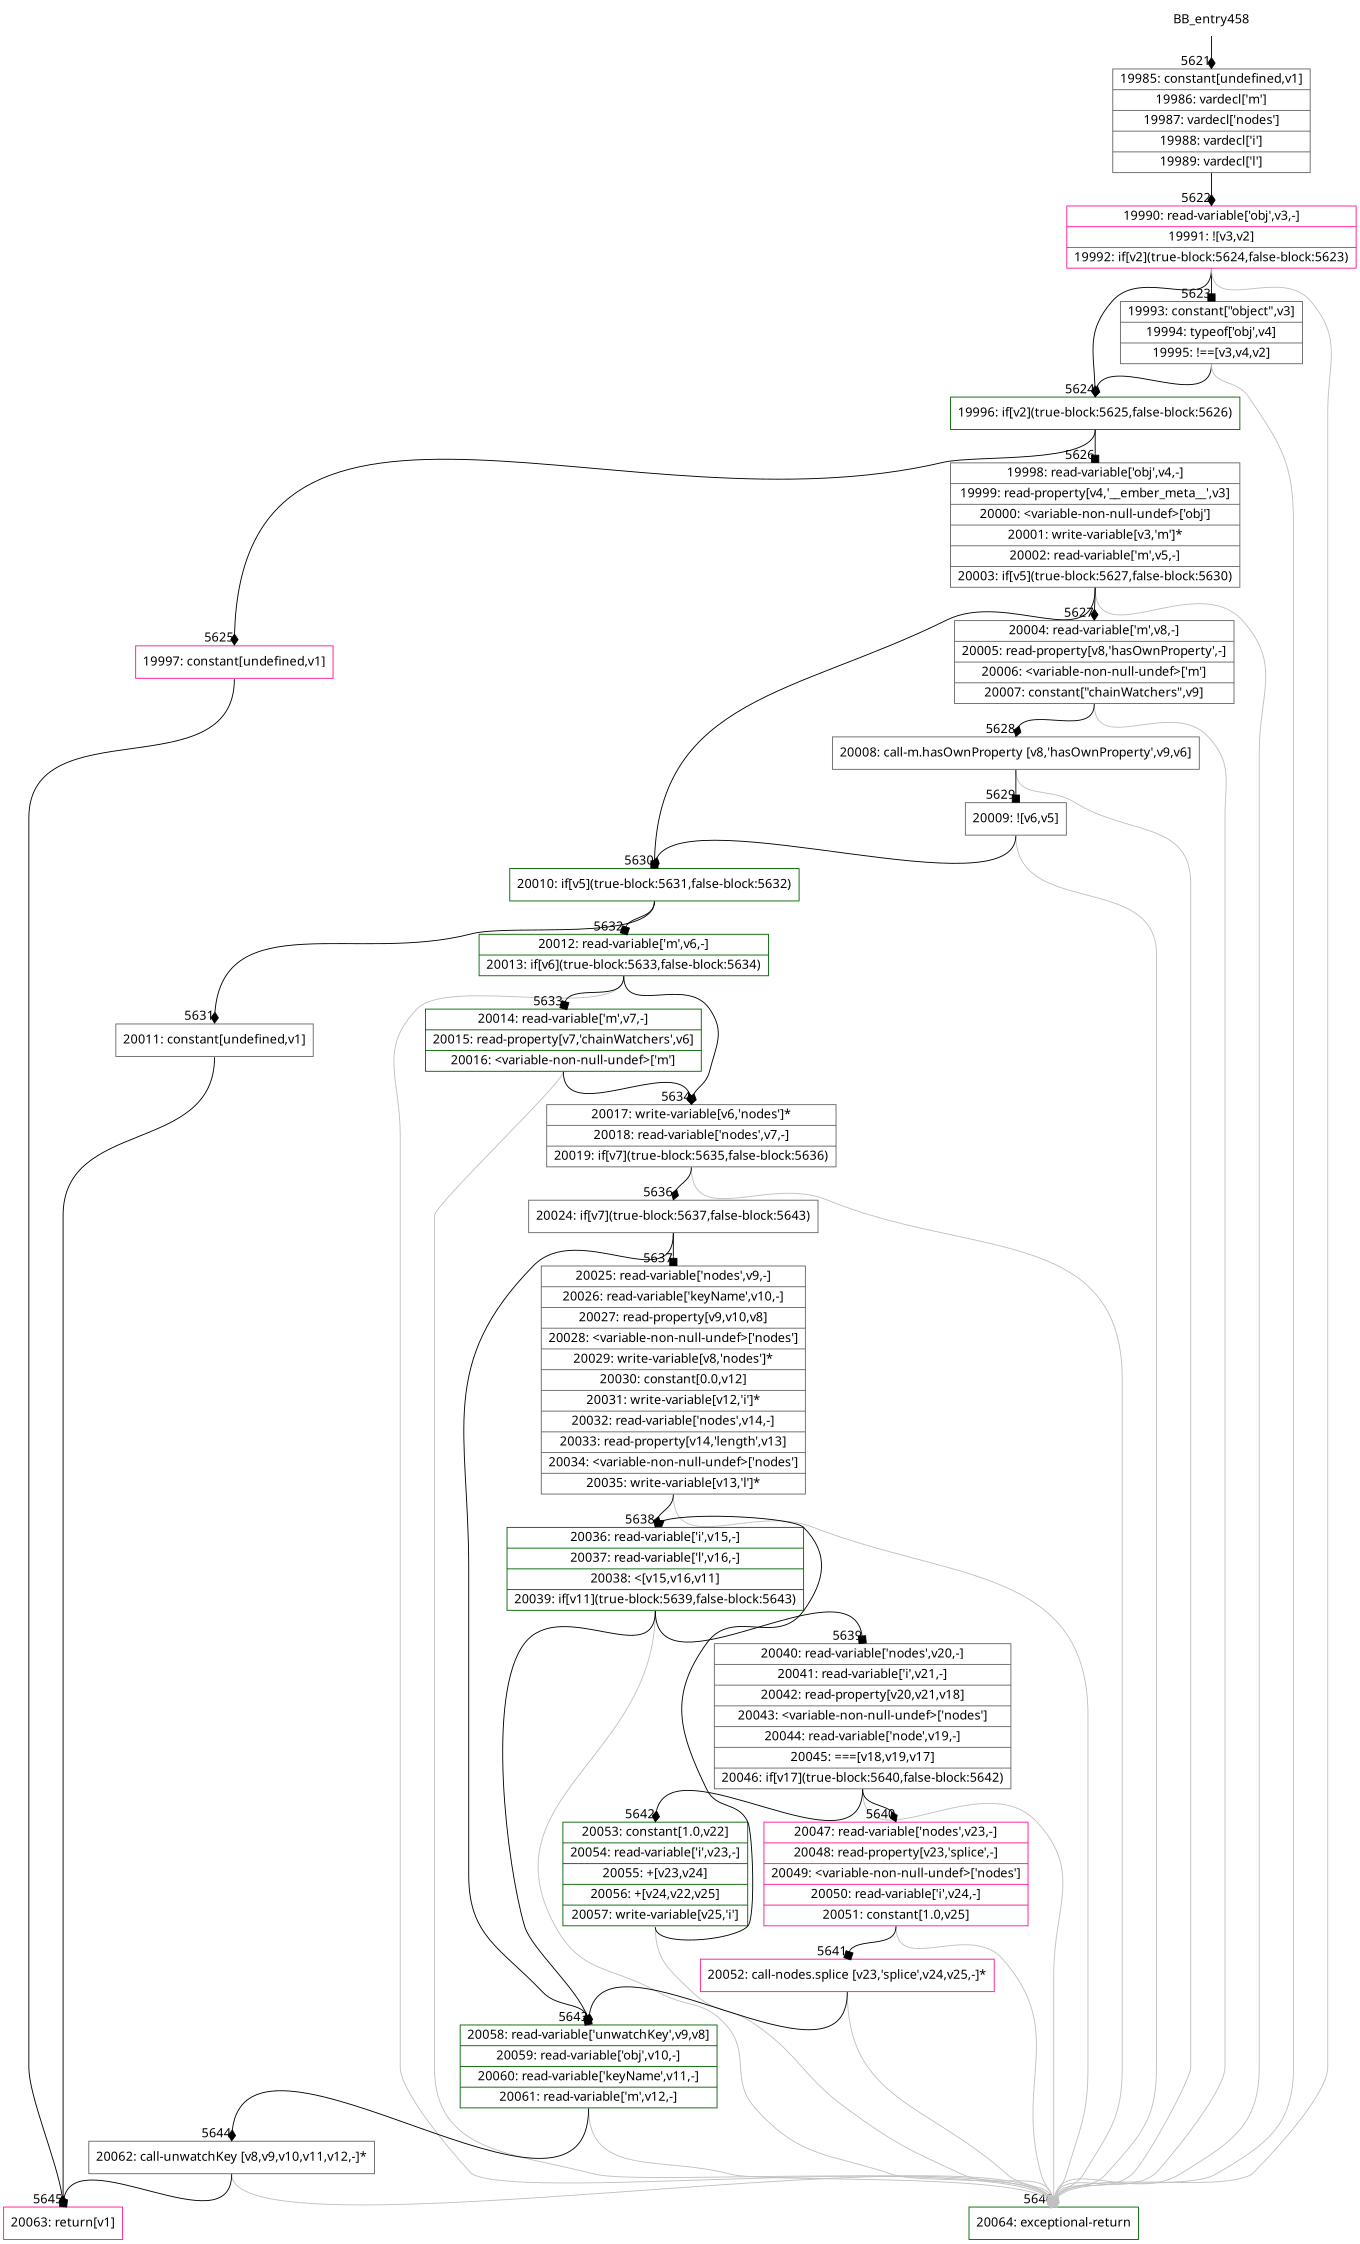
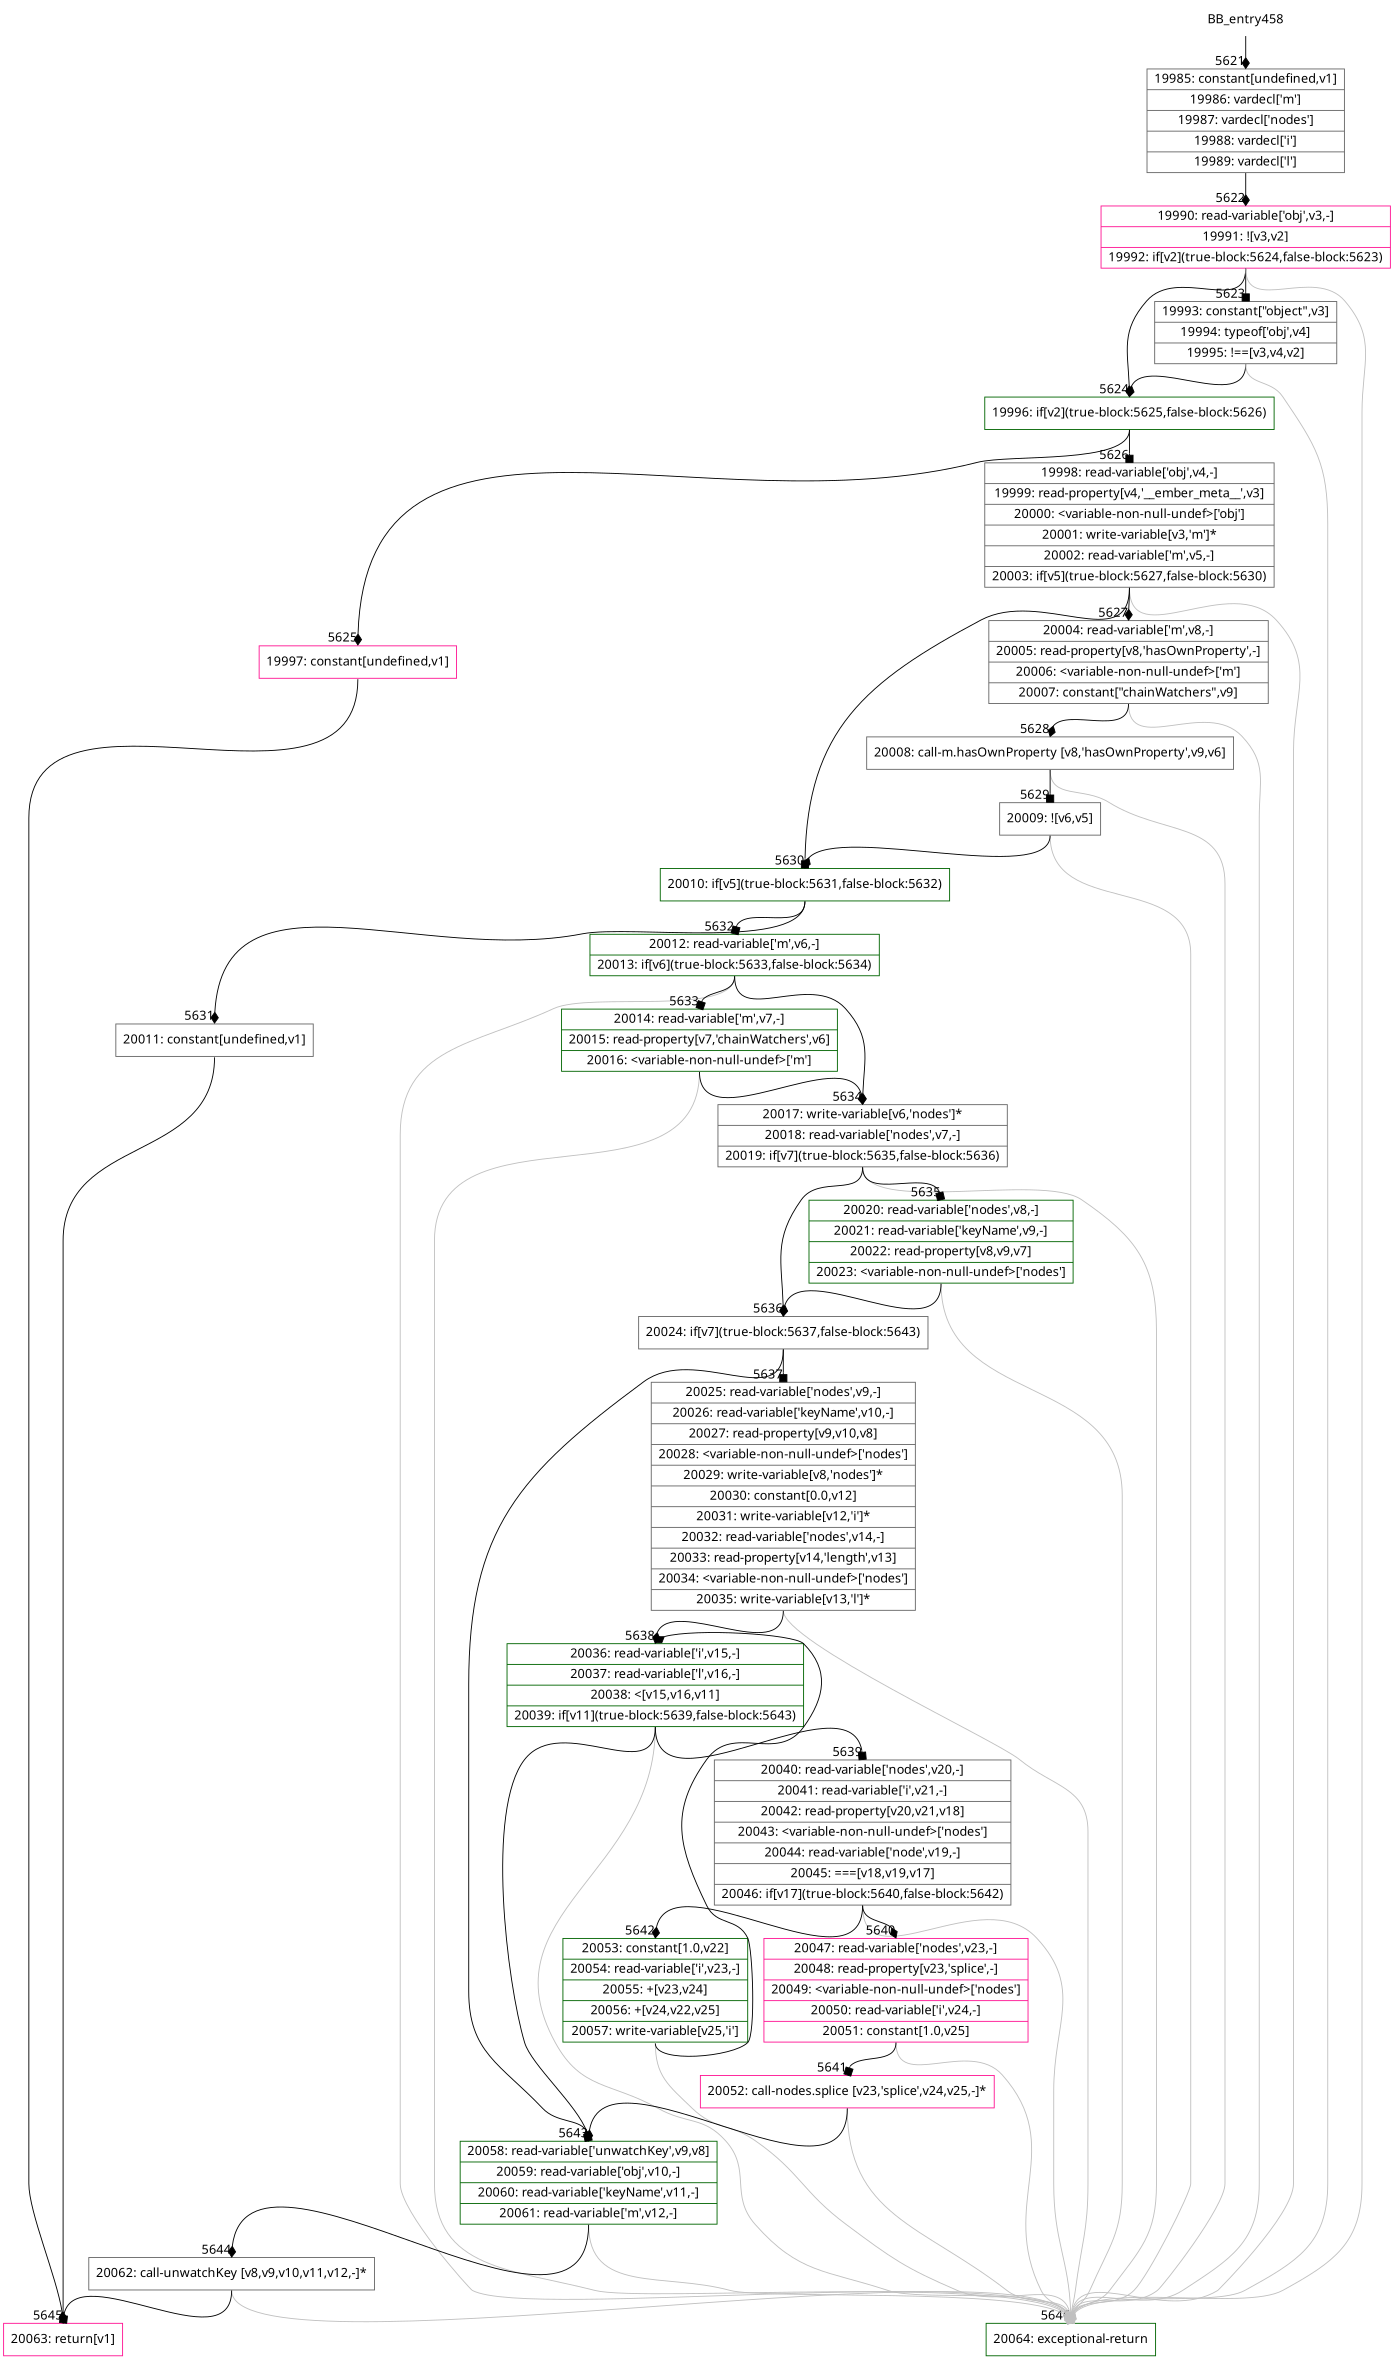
  digraph {
    fontname="Noto Sans"
    rankdir=TD
    node [color=gray40 fontname="Noto Sans" shape=record]
    edge [arrowhead=diamond fontname="Noto Sans" headport=n tailport=s]
    BB_entry458 [color=darkgreen shape=none]
    n2 [label="{19985: constant[undefined,v1]|19986: vardecl['m']|19987: vardecl['nodes']|19988: vardecl['i']|19989: vardecl['l']}"]
    n3 [color=deeppink label="{19990: read-variable['obj',v3,-]|19991: ![v3,v2]|19992: if[v2](true-block:5624,false-block:5623)}"]
    n4 [color=darkgreen label="{19996: if[v2](true-block:5625,false-block:5626)}"]
    n5 [label="{19993: constant[\"object\",v3]|19994: typeof['obj',v4]|19995: !==[v3,v4,v2]}"]
    n6 [color=darkgreen label="{20064: exceptional-return}"]
    n7 [color=deeppink label="{19997: constant[undefined,v1]}"]
    n8 [label="{19998: read-variable['obj',v4,-]|19999: read-property[v4,'__ember_meta__',v3]|20000: \<variable-non-null-undef\>['obj']|20001: write-variable[v3,'m']*|20002: read-variable['m',v5,-]|20003: if[v5](true-block:5627,false-block:5630)}"]
    n9 [color=deeppink label="{20063: return[v1]}"]
    n10 [color=darkgreen label="{20010: if[v5](true-block:5631,false-block:5632)}"]
    n11 [label="{20004: read-variable['m',v8,-]|20005: read-property[v8,'hasOwnProperty',-]|20006: \<variable-non-null-undef\>['m']|20007: constant[\"chainWatchers\",v9]}"]
    n12 [label="{20011: constant[undefined,v1]}"]
    n13 [color=darkgreen label="{20012: read-variable['m',v6,-]|20013: if[v6](true-block:5633,false-block:5634)}"]
    n14 [label="{20008: call-m.hasOwnProperty [v8,'hasOwnProperty',v9,v6]}"]
    n15 [label="{20017: write-variable[v6,'nodes']*|20018: read-variable['nodes',v7,-]|20019: if[v7](true-block:5635,false-block:5636)}"]
    n16 [color=darkgreen label="{20014: read-variable['m',v7,-]|20015: read-property[v7,'chainWatchers',v6]|20016: \<variable-non-null-undef\>['m']}"]
    n17 [label="{20009: ![v6,v5]}"]
    n18 [label="{20024: if[v7](true-block:5637,false-block:5643)}"]
+   n19 [color=darkgreen label="{20020: read-variable['nodes',v8,-]|20021: read-variable['keyName',v9,-]|20022: read-property[v8,v9,v7]|20023: \<variable-non-null-undef\>['nodes']}"]
    n20 [label="{20025: read-variable['nodes',v9,-]|20026: read-variable['keyName',v10,-]|20027: read-property[v9,v10,v8]|20028: \<variable-non-null-undef\>['nodes']|20029: write-variable[v8,'nodes']*|20030: constant[0.0,v12]|20031: write-variable[v12,'i']*|20032: read-variable['nodes',v14,-]|20033: read-property[v14,'length',v13]|20034: \<variable-non-null-undef\>['nodes']|20035: write-variable[v13,'l']*}"]
    n21 [color=darkgreen label="{20058: read-variable['unwatchKey',v9,v8]|20059: read-variable['obj',v10,-]|20060: read-variable['keyName',v11,-]|20061: read-variable['m',v12,-]}"]
    n22 [color=darkgreen label="{20036: read-variable['i',v15,-]|20037: read-variable['l',v16,-]|20038: \<[v15,v16,v11]|20039: if[v11](true-block:5639,false-block:5643)}"]
    n23 [label="{20062: call-unwatchKey [v8,v9,v10,v11,v12,-]*}"]
    n24 [label="{20040: read-variable['nodes',v20,-]|20041: read-variable['i',v21,-]|20042: read-property[v20,v21,v18]|20043: \<variable-non-null-undef\>['nodes']|20044: read-variable['node',v19,-]|20045: ===[v18,v19,v17]|20046: if[v17](true-block:5640,false-block:5642)}"]
    n25 [color=deeppink label="{20047: read-variable['nodes',v23,-]|20048: read-property[v23,'splice',-]|20049: \<variable-non-null-undef\>['nodes']|20050: read-variable['i',v24,-]|20051: constant[1.0,v25]}"]
    n26 [color=darkgreen label="{20053: constant[1.0,v22]|20054: read-variable['i',v23,-]|20055: +[v23,v24]|20056: +[v24,v22,v25]|20057: write-variable[v25,'i']}"]
    n27 [color=deeppink label="{20052: call-nodes.splice [v23,'splice',v24,v25,-]*}"]
    BB_entry458 -> n2 [headlabel="    5621"]
    n2 -> n3 [headlabel="      5622"]
    n3 -> n4 [headlabel="      5624"]
    n3 -> n5 [arrowhead=box headlabel="      5623"]
    n3 -> n6 [color=gray headlabel="      5646"]
    n4 -> n7 [headlabel="      5625"]
    n4 -> n8 [arrowhead=box headlabel="      5626"]
    n5 -> n4
    n5 -> n6 [color=gray]
    n7 -> n9 [headlabel="      5645"]
    n8 -> n6 [color=gray]
    n8 -> n10 [arrowhead=box headlabel="      5630"]
    n8 -> n11 [headlabel="      5627"]
    n10 -> n12 [headlabel="      5631"]
    n10 -> n13 [arrowhead=box headlabel="      5632"]
    n11 -> n6 [arrowhead=box color=gray]
    n11 -> n14 [headlabel="      5628"]
    n12 -> n9
    n13 -> n6 [arrowhead=box color=gray]
    n13 -> n15 [headlabel="      5634"]
    n13 -> n16 [arrowhead=box headlabel="      5633"]
    n14 -> n6 [arrowhead=box color=gray]
    n14 -> n17 [arrowhead=box headlabel="      5629"]
    n15 -> n6 [color=gray]
    n15 -> n18 [headlabel="      5636"]
+   n15 -> n19 [arrowhead=box headlabel="      5635"]
    n16 -> n6 [arrowhead=box color=gray]
    n16 -> n15
    n17 -> n6 [color=gray]
    n17 -> n10
    n18 -> n20 [arrowhead=box headlabel="      5637"]
    n18 -> n21 [headlabel="      5643"]
+   n19 -> n6 [color=gray]
+   n19 -> n18
    n20 -> n6 [arrowhead=box color=gray]
    n20 -> n22 [headlabel="      5638"]
    n21 -> n6 [color=gray]
    n21 -> n23 [headlabel="      5644"]
    n22 -> n6 [arrowhead=box color=gray]
    n22 -> n21 [arrowhead=box]
    n22 -> n24 [arrowhead=box headlabel="      5639"]
    n23 -> n6 [color=gray]
    n23 -> n9 [arrowhead=box]
    n24 -> n6 [color=gray]
    n24 -> n25 [headlabel="      5640"]
    n24 -> n26 [headlabel="      5642"]
    n25 -> n6 [color=gray]
    n25 -> n27 [arrowhead=box headlabel="      5641"]
    n26 -> n6 [color=gray]
    n26 -> n22
    n27 -> n6 [color=gray]
    n27 -> n21
  }
